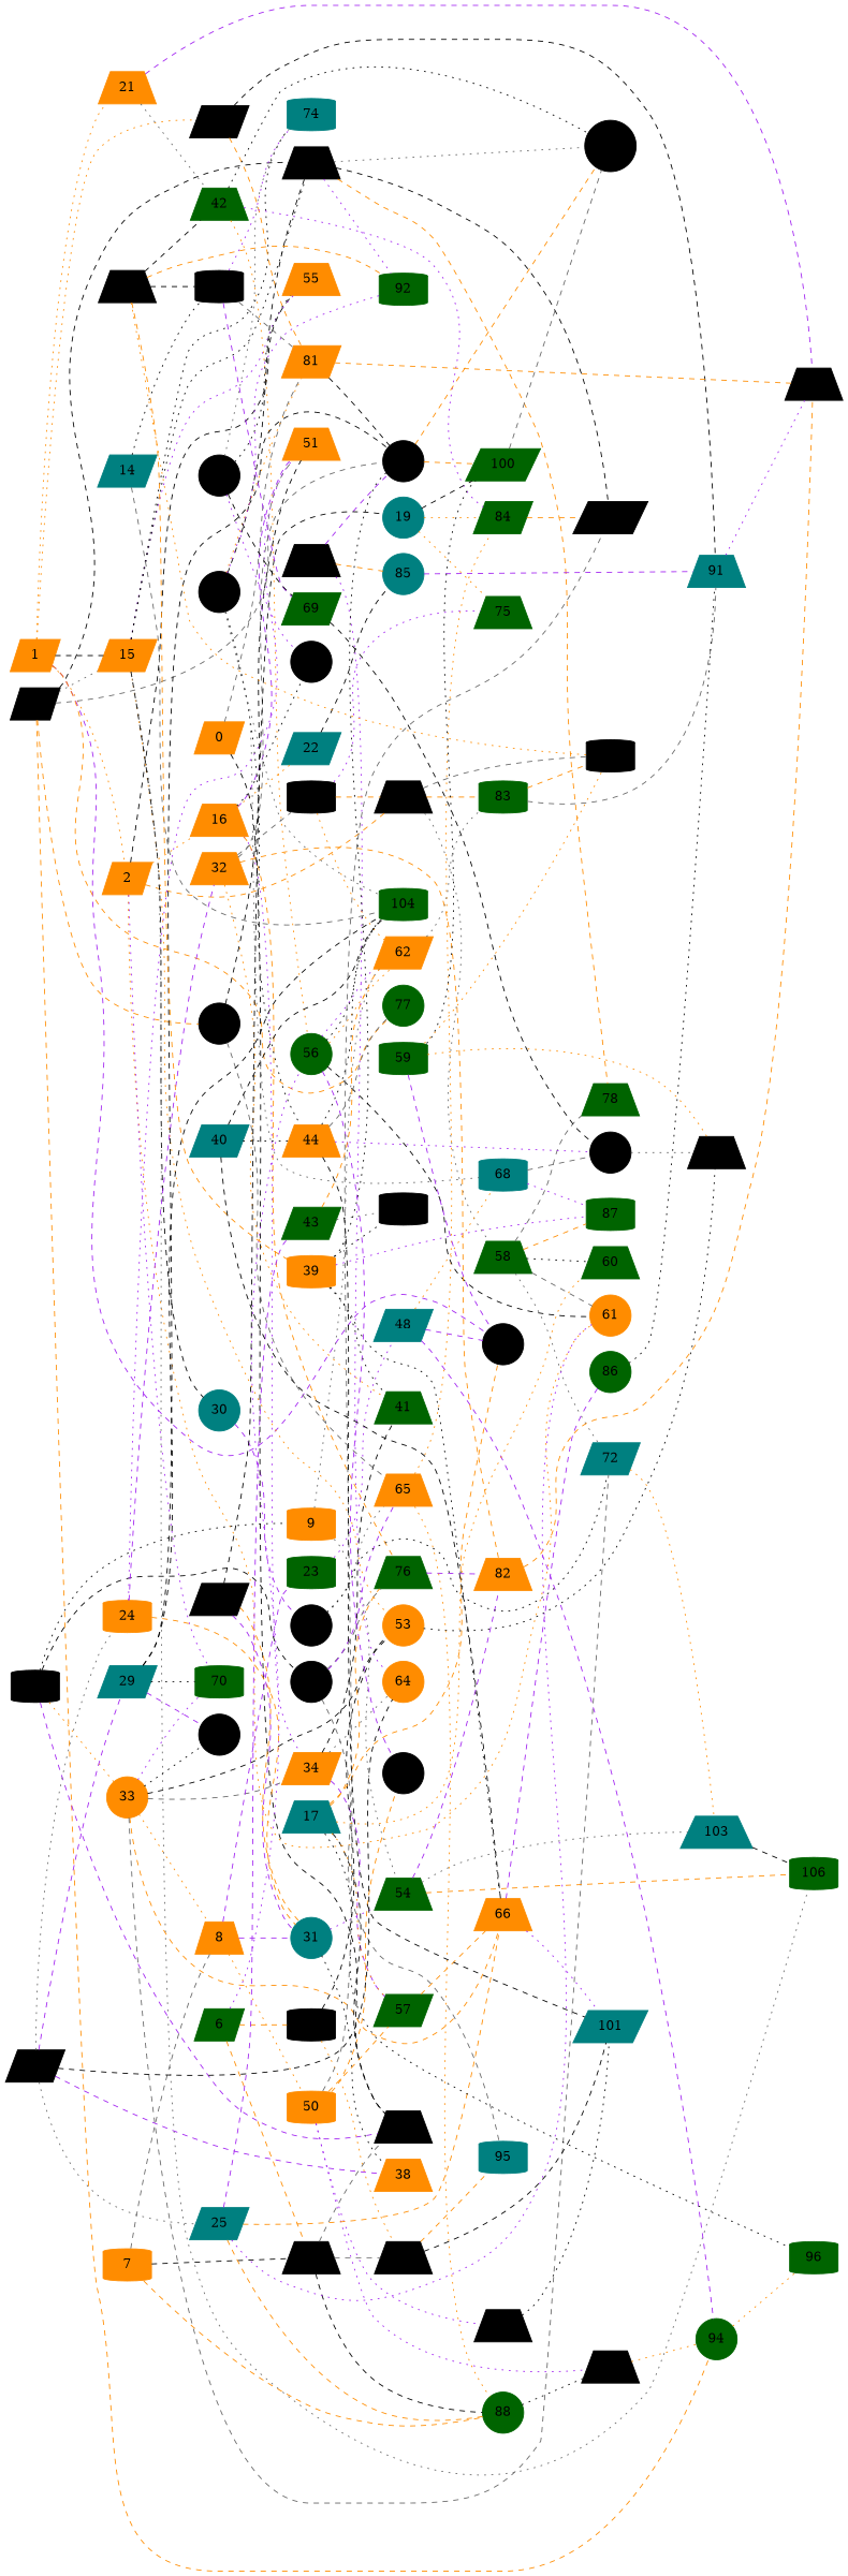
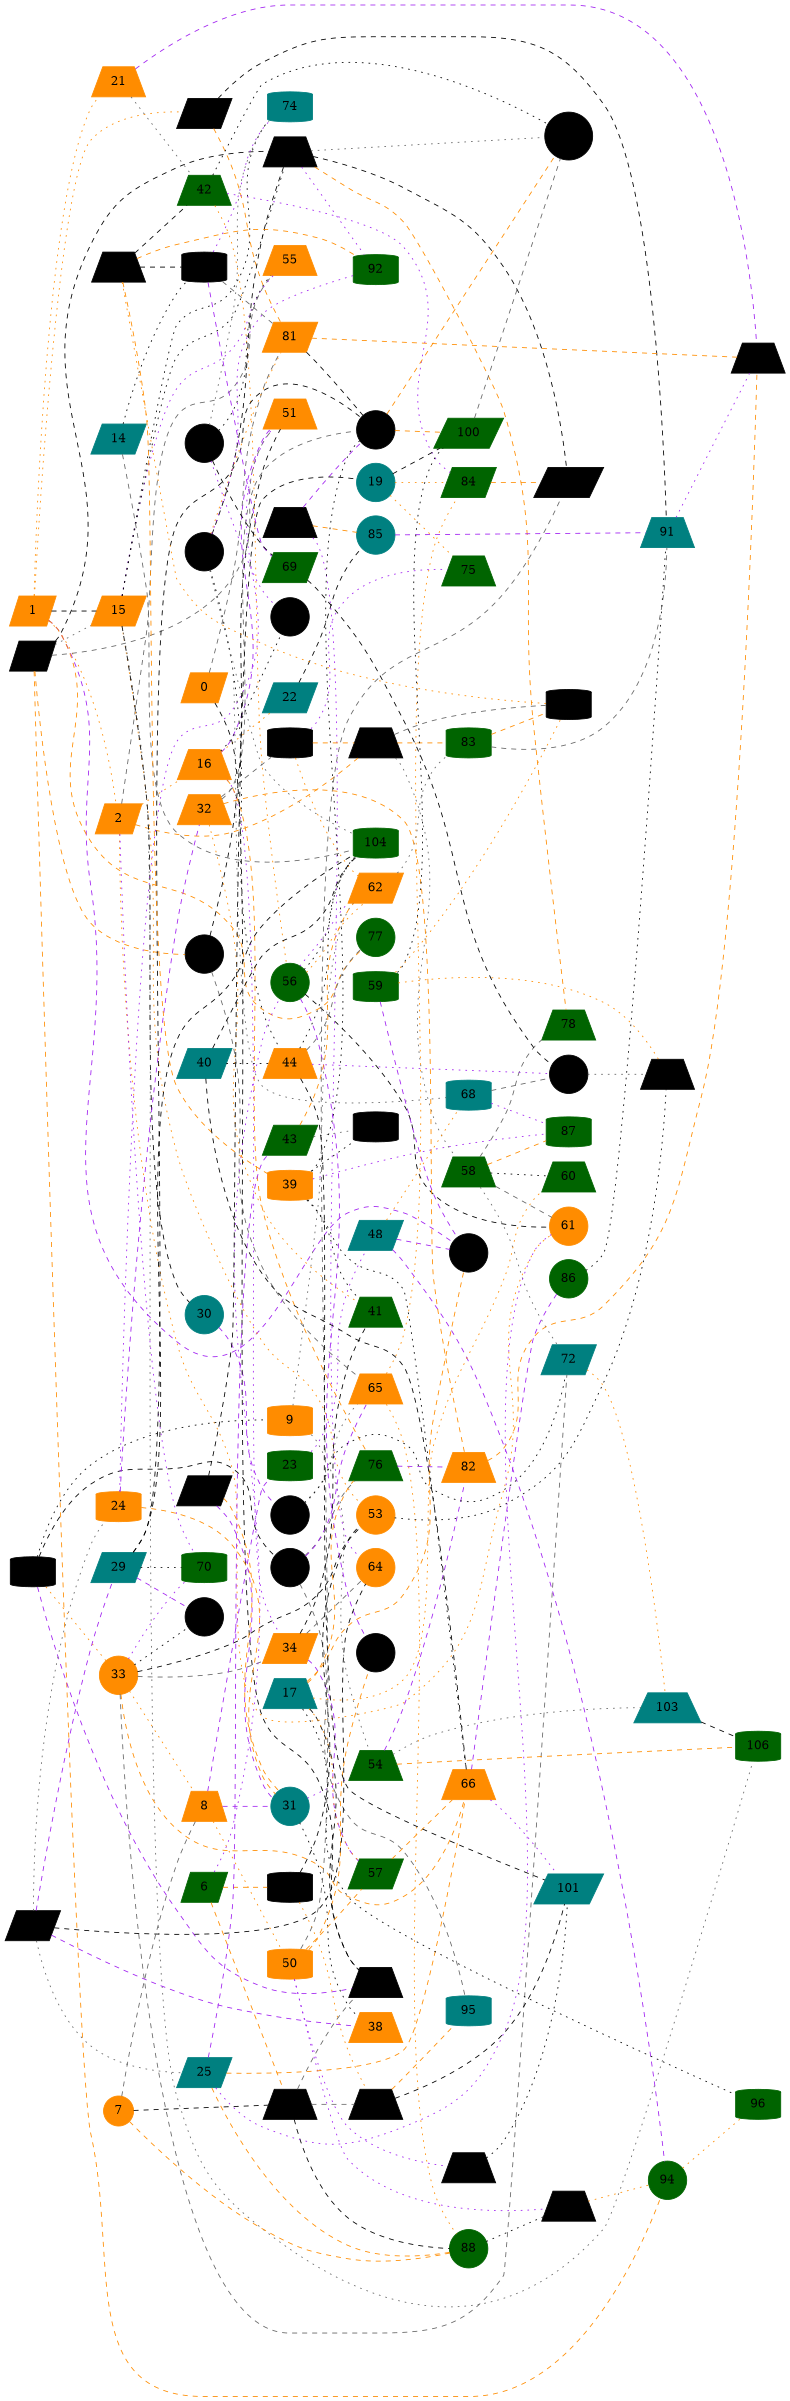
  graph {
    rankdir=LR
    node [color=black shape=trapezium style=filled]
    edge [color=darkorange style=dashed]
    1 [color=darkorange shape=parallelogram]
    2 [color=darkorange shape=parallelogram]
    15 [color=darkorange shape=parallelogram]
    21 [color=darkorange]
    36 [shape=parallelogram]
    71 [shape=circle]
    77 [color=darkgreen shape=circle]
    16 [color=darkorange]
    52
    55 [color=darkorange]
    61 [color=darkorange shape=circle]
    70 [color=darkgreen shape=cylinder]
    49
    53 [color=darkorange shape=circle]
    30 [color=teal shape=circle]
    74 [color=teal shape=cylinder]
    106 [color=darkgreen shape=cylinder]
    42 [color=darkgreen]
    98
    81 [color=darkorange shape=parallelogram]
    91 [color=teal]
    51 [color=darkorange]
    34 [color=darkorange shape=parallelogram]
    22 [color=teal shape=parallelogram]
    46 [shape=circle]
    76 [color=darkgreen]
    99 [shape=cylinder]
    58 [color=darkgreen]
    83 [color=darkgreen shape=cylinder]
    3 [shape=parallelogram]
    18 [shape=circle]
    94 [color=darkgreen shape=circle]
    65 [color=darkorange]
    92 [color=darkgreen shape=cylinder]
    105 [shape=circle]
    78 [color=darkgreen]
    102 [shape=parallelogram]
    96 [color=darkgreen shape=cylinder]
    n39 [color=darkorange label=0 shape=parallelogram]
    90
    93 [shape=circle]
    5 [shape=cylinder]
    9 [color=darkorange shape=cylinder]
    33 [color=darkorange shape=circle]
    63 [shape=circle]
    54 [color=darkgreen]
    62 [color=darkorange shape=parallelogram]
    8 [color=darkorange]
    66 [color=darkorange]
    73 [shape=circle]
    72 [color=teal shape=parallelogram]
    95 [color=teal shape=cylinder]
    6 [color=darkgreen shape=parallelogram]
    12 [shape=cylinder]
    28
    56 [color=darkgreen shape=circle]
    37
    88 [color=darkgreen shape=circle]
    104 [color=darkgreen shape=cylinder]
    79 [shape=circle]
-   7 [color=darkorange shape=cylinder]
+   7 [color=darkorange shape=circle]
    23 [color=darkgreen shape=cylinder]
    31 [color=teal shape=circle]
    50 [color=darkorange shape=cylinder]
    89
    48 [color=teal shape=parallelogram]
    38 [color=darkorange]
    57 [color=darkgreen shape=parallelogram]
    67
    82 [color=darkorange]
    103 [color=teal]
    10 [shape=parallelogram]
    24 [color=darkorange shape=cylinder]
    25 [color=teal shape=parallelogram]
    29 [color=teal shape=parallelogram]
    64 [color=darkorange shape=circle]
    32 [color=darkorange]
    43 [color=darkgreen shape=parallelogram]
    11
    85 [color=teal shape=circle]
    100 [color=darkgreen shape=parallelogram]
    101 [color=teal shape=parallelogram]
    97
    13 [shape=parallelogram]
    19 [color=teal shape=circle]
    75 [color=darkgreen]
    84 [color=darkgreen shape=parallelogram]
    14 [color=teal shape=parallelogram]
    27 [shape=cylinder]
    69 [color=darkgreen shape=parallelogram]
    35 [shape=circle]
    41 [color=darkgreen]
    17 [color=teal]
    60 [color=darkgreen]
    20 [shape=circle]
    44 [color=darkorange]
    68 [color=teal shape=cylinder]
    80 [shape=circle]
    87 [color=darkgreen shape=cylinder]
    47 [shape=cylinder]
    107 [shape=cylinder]
    86 [color=darkgreen shape=circle]
    26
    39 [color=darkorange shape=cylinder]
    40 [color=teal shape=parallelogram]
    45 [shape=circle]
    59 [color=darkgreen shape=cylinder]
    1 -- 2 [style=dotted]
    1 -- 15 [color=black]
    1 -- 21 [style=dotted]
    1 -- 36 [style=dotted]
    1 -- 71 [color=purple]
    1 -- 77
    2 -- 16 [style=dotted]
    2 -- 52
-   2 -- 55 [color=black]
+   2 -- 55 [color=gray40]
    2 -- 61 [style=dotted]
    2 -- 70 [color=purple style=dotted]
    15 -- 55 [color=purple style=dotted]
    15 -- 49 [color=black style=dotted]
    15 -- 53 [style=dotted]
    15 -- 30 [color=black]
    15 -- 74 [color=black style=dotted]
    15 -- 106 [color=gray40 style=dotted]
    21 -- 42 [color=gray40 style=dotted]
    21 -- 98 [color=purple]
    36 -- 81
    36 -- 91 [color=black]
    16 -- 51 [color=purple]
    16 -- 34 [color=purple style=dotted]
    16 -- 22 [style=dotted]
    16 -- 46 [color=black style=dotted]
    16 -- 76
    52 -- 99 [color=gray40]
    52 -- 58 [color=gray40 style=dotted]
    52 -- 83
    49 -- 92 [color=purple style=dotted]
    49 -- 105 [color=gray40 style=dotted]
    49 -- 78
    49 -- 102 [color=black]
    53 -- 97 [color=black style=dotted]
    30 -- 35 [color=purple]
    42 -- 105 [color=black style=dotted]
    42 -- 56 [style=dotted]
    42 -- 84 [color=purple style=dotted]
    81 -- 98
    81 -- 93 [color=black]
    91 -- 98 [color=purple style=dotted]
    34 -- 57 [color=purple]
-   34 -- 64 [color=gray40 style=dotted]
+   34 -- 64 [color=gray40]
    34 -- 41 [color=black]
    22 -- 85 [color=black]
    76 -- 82 [color=purple]
    58 -- 61 [color=gray40]
    58 -- 78 [color=gray40]
    58 -- 72 [color=gray40 style=dotted]
    58 -- 60 [color=black style=dotted]
    58 -- 87
    83 -- 91 [color=gray40]
    83 -- 99
    3 -- 15 [color=gray40 style=dotted]
    3 -- 49 [color=black]
    3 -- 51 [color=gray40]
    3 -- 18
    3 -- 94
    18 -- 51 [color=black]
    18 -- 65 [color=gray40]
    94 -- 96 [style=dotted]
    65 -- 88 [style=dotted]
    65 -- 84 [style=dotted]
    n39 -- 81 [color=gray40]
    n39 -- 90 [color=black]
    93 -- 105
    93 -- 100
    5 -- 90 [color=purple]
    5 -- 9 [color=black style=dotted]
    5 -- 33 [style=dotted]
    5 -- 63 [color=black]
    9 -- 54 [color=gray40 style=dotted]
    9 -- 62 [color=gray40 style=dotted]
    33 -- 70 [color=purple style=dotted]
    33 -- 53 [color=black]
    33 -- 34 [color=gray40]
    33 -- 8 [style=dotted]
    33 -- 66
    33 -- 73 [color=black style=dotted]
    33 -- 72 [color=gray40]
    63 -- 76 [color=gray40]
    63 -- 65 [color=purple]
    63 -- 95 [color=gray40]
    54 -- 106
    54 -- 82 [color=purple]
    54 -- 103 [color=gray40 style=dotted]
    62 -- 83 [color=gray40 style=dotted]
    8 -- 23 [color=purple]
    8 -- 31 [color=purple]
    8 -- 50 [style=dotted]
    66 -- 101 [color=purple style=dotted]
    66 -- 86 [color=purple]
    72 -- 103 [style=dotted]
    6 -- 12
    6 -- 28
    6 -- 56 [color=purple style=dotted]
    12 -- 53 [color=black]
    12 -- 37 [style=dotted]
    28 -- 90 [color=gray40]
    28 -- 37 [color=gray40]
    28 -- 88 [color=black]
    56 -- 61 [color=black]
    56 -- 62 [style=dotted]
    56 -- 62 [color=purple style=dotted]
    56 -- 104 [color=black style=dotted]
    56 -- 79 [color=purple]
    37 -- 95
    37 -- 101 [color=black]
    88 -- 89 [color=black style=dotted]
    7 -- 8 [color=gray40]
    7 -- 28 [color=black]
    7 -- 88
    23 -- 48 [color=purple style=dotted]
    31 -- 54 [color=purple style=dotted]
    31 -- 38 [color=black style=dotted]
    50 -- 102 [color=gray40]
    50 -- 79
    50 -- 89 [color=purple style=dotted]
    50 -- 57
    50 -- 67 [color=purple style=dotted]
    89 -- 94 [style=dotted]
    48 -- 71 [color=purple]
    48 -- 94 [color=purple]
    48 -- 68 [style=dotted]
    57 -- 66
    67 -- 101 [color=black style=dotted]
    82 -- 98
    103 -- 106 [color=black]
    10 -- 38 [color=purple]
    10 -- 24 [color=gray40 style=dotted]
    10 -- 25 [color=gray40 style=dotted]
    10 -- 29 [color=purple]
    10 -- 64 [color=black]
    24 -- 51 [color=purple style=dotted]
    24 -- 31
    24 -- 32 [color=purple]
    25 -- 61 [color=purple style=dotted]
    25 -- 66
    25 -- 88
    25 -- 43 [color=purple]
    29 -- 70 [color=black style=dotted]
    29 -- 93 [color=black]
    29 -- 73 [color=purple]
    29 -- 104 [color=black]
    32 -- 93 [color=gray40]
    32 -- 82
    32 -- 41 [style=dotted]
    32 -- 47 [color=gray40]
    43 -- 62
    43 -- 107 [color=gray40 style=dotted]
    11 -- 93 [color=purple]
    11 -- 64 [color=purple style=dotted]
    11 -- 85
    85 -- 91 [color=purple]
    100 -- 105 [color=gray40]
    13 -- 31 [color=purple]
    13 -- 31
    13 -- 19 [color=black]
    19 -- 100 [color=black]
    19 -- 75 [style=dotted]
    19 -- 84 [style=dotted]
    84 -- 102
    14 -- 104 [color=gray40]
    14 -- 27 [color=black style=dotted]
    27 -- 74 [color=purple style=dotted]
    27 -- 81 [color=gray40]
    27 -- 69 [color=purple]
    69 -- 80 [color=black]
    35 -- 65 [color=gray40 style=dotted]
    35 -- 72 [color=black style=dotted]
    17 -- 71
    17 -- 76
    17 -- 96 [color=black style=dotted]
    17 -- 90 [color=black]
    17 -- 57 [style=dotted]
    17 -- 60 [style=dotted]
    20 -- 49 [color=black]
    20 -- 81 [style=dotted]
    20 -- 92 [color=purple style=dotted]
    20 -- 104 [color=gray40 style=dotted]
    20 -- 44 [color=black style=dotted]
    20 -- 68 [color=gray40 style=dotted]
    44 -- 77 [color=gray40]
    44 -- 104 [color=black style=dotted]
    44 -- 101 [color=black]
    44 -- 80 [color=purple style=dotted]
    68 -- 80 [color=gray40]
    68 -- 87 [color=purple style=dotted]
    80 -- 97 [color=gray40 style=dotted]
    47 -- 52
    47 -- 62 [style=dotted]
    47 -- 75 [color=purple style=dotted]
    86 -- 91 [color=black style=dotted]
    26 -- 42 [color=black]
    26 -- 99 [style=dotted]
    26 -- 92
    26 -- 27 [color=black]
    26 -- 39
    39 -- 93 [color=black style=dotted]
    39 -- 66 [color=black style=dotted]
    39 -- 41 [color=black style=dotted]
    39 -- 87 [color=purple style=dotted]
    39 -- 107 [color=black style=dotted]
    40 -- 66 [color=black]
    40 -- 104 [color=black]
    40 -- 44 [color=black style=dotted]
    45 -- 55 [color=black style=dotted]
    45 -- 74 [color=gray40 style=dotted]
    45 -- 46 [color=purple style=dotted]
    45 -- 69 [color=black]
    59 -- 71 [color=purple]
    59 -- 99 [style=dotted]
    59 -- 100 [color=black style=dotted]
    59 -- 97 [style=dotted]
  }
